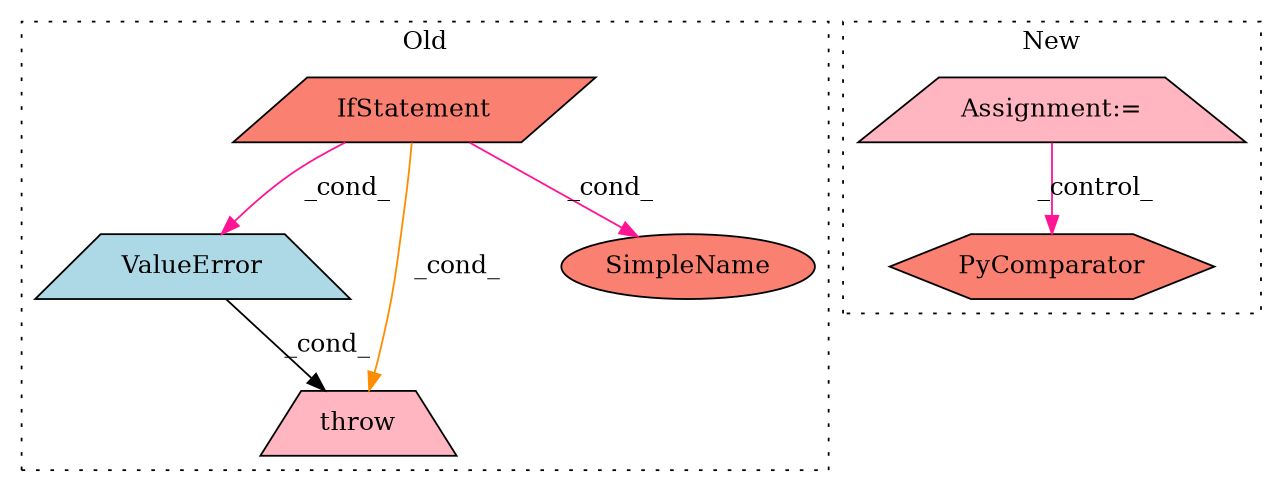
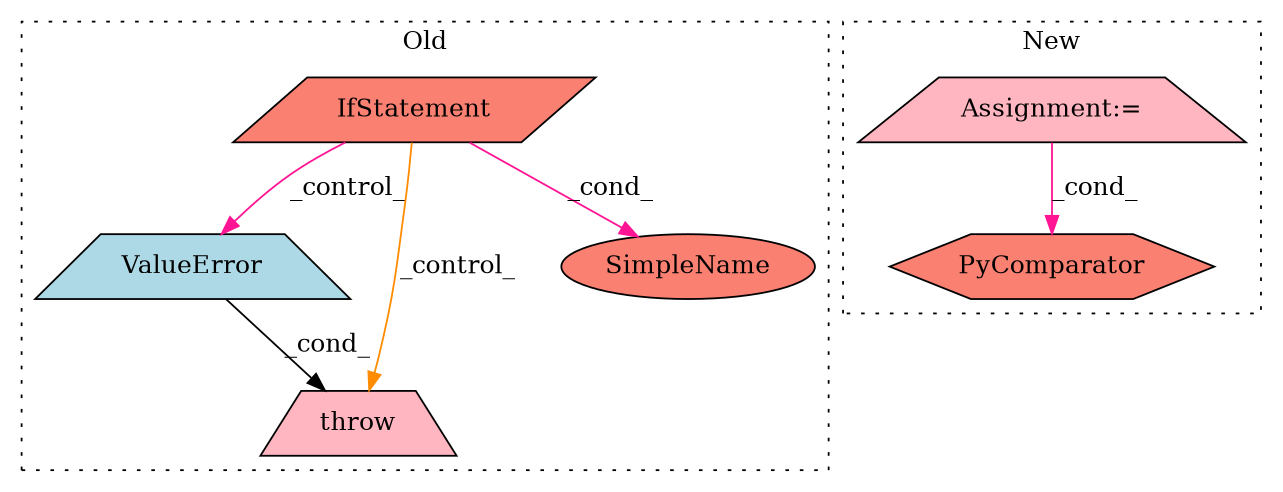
  digraph {
    node [fillcolor=salmon shape=trapezium style=filled]
    edge [color=deeppink]
    n1 [a=32 fillcolor=lightblue l="11,1" label=ValueError s="2917,3014"]
    n2 [a=53 fillcolor=lightpink l=6 label=throw s=2911]
    n3 [a=25 l="4,2" label=IfStatement s="2884,2901" shape=parallelogram]
    n4 [a=42 label=SimpleName shape=ellipse]
    n5 [a=113 l=48 label=PyComparator s=3454 shape=hexagon]
    n6 [a=7 fillcolor=lightpink l=1 label="Assignment:=" s=3199]
    subgraph cluster_1 {
      label=Old
      style=dotted
      n1
      n2
      n3
      n4
    }
    subgraph cluster_2 {
      label=New
      style=dotted
      n5
      n6
    }
    n1 -> n2 [color=black label=_cond_]
-   n3 -> n1 [label=_cond_]
-   n3 -> n2 [color=darkorange label=_cond_]
+   n3 -> n1 [label=_control_]
+   n3 -> n2 [color=darkorange label=_control_]
    n3 -> n4 [label=_cond_]
-   n6 -> n5 [label=_control_]
+   n6 -> n5 [label=_cond_]
  }
